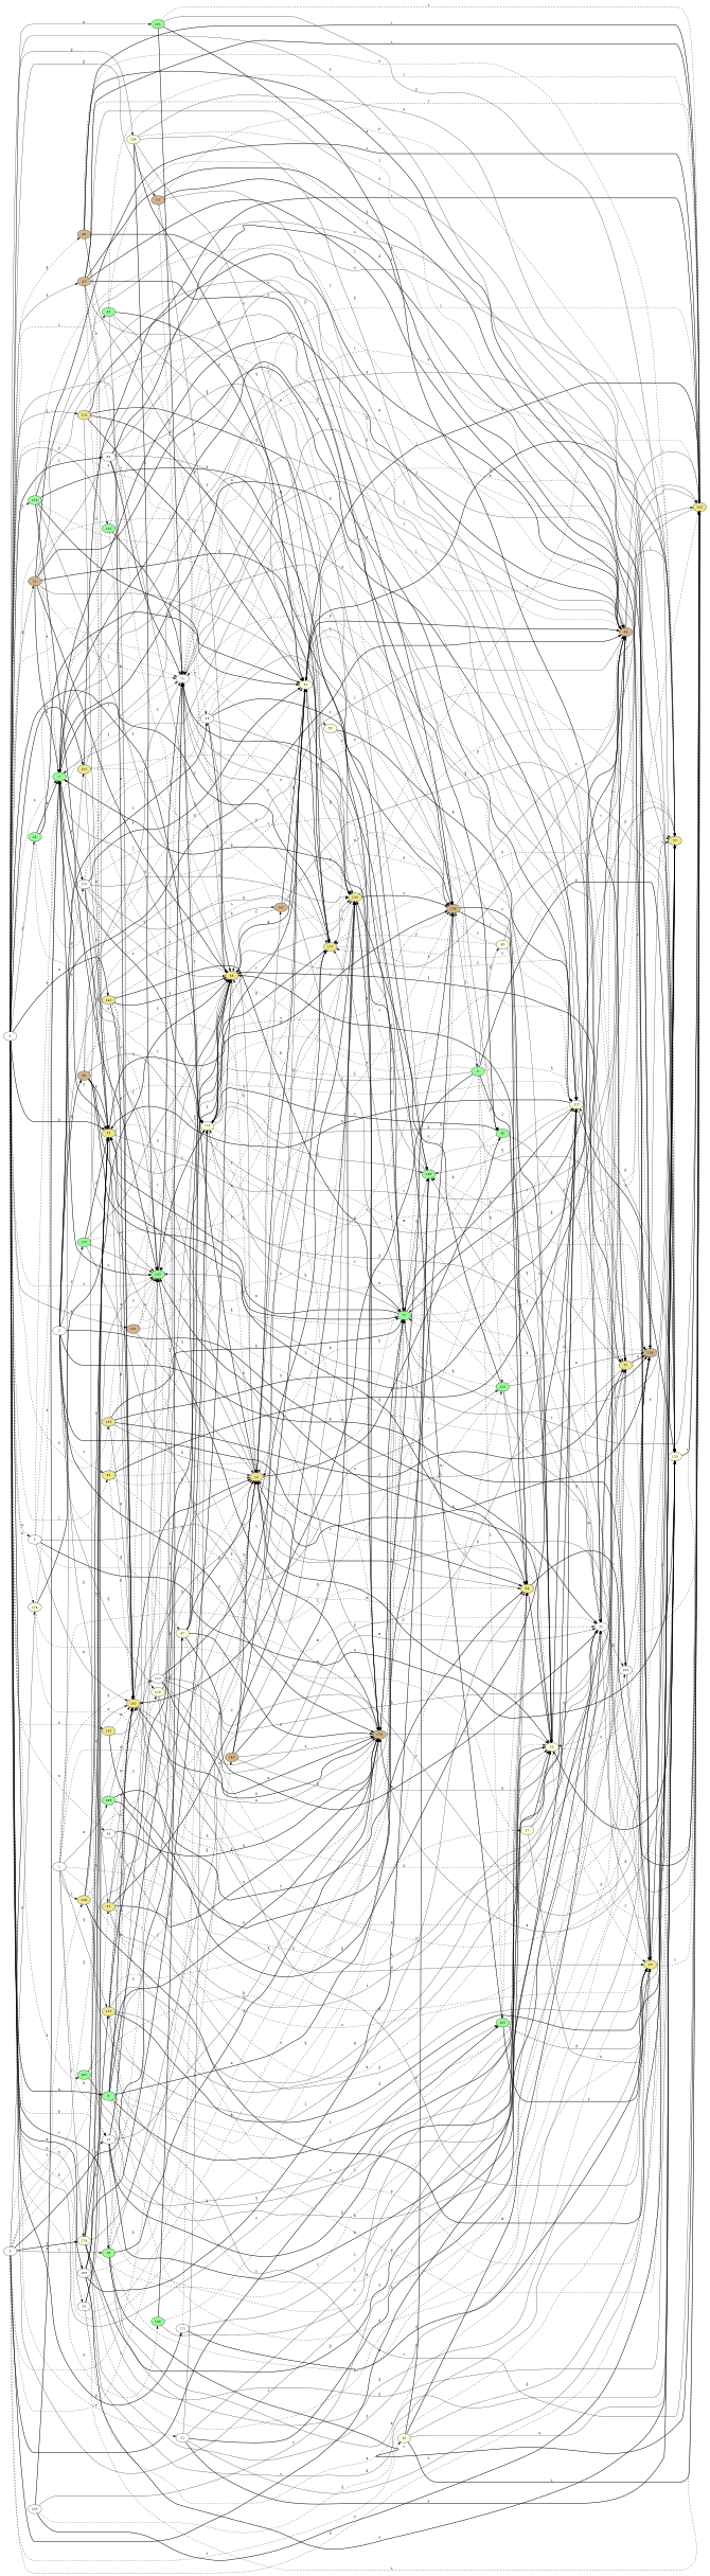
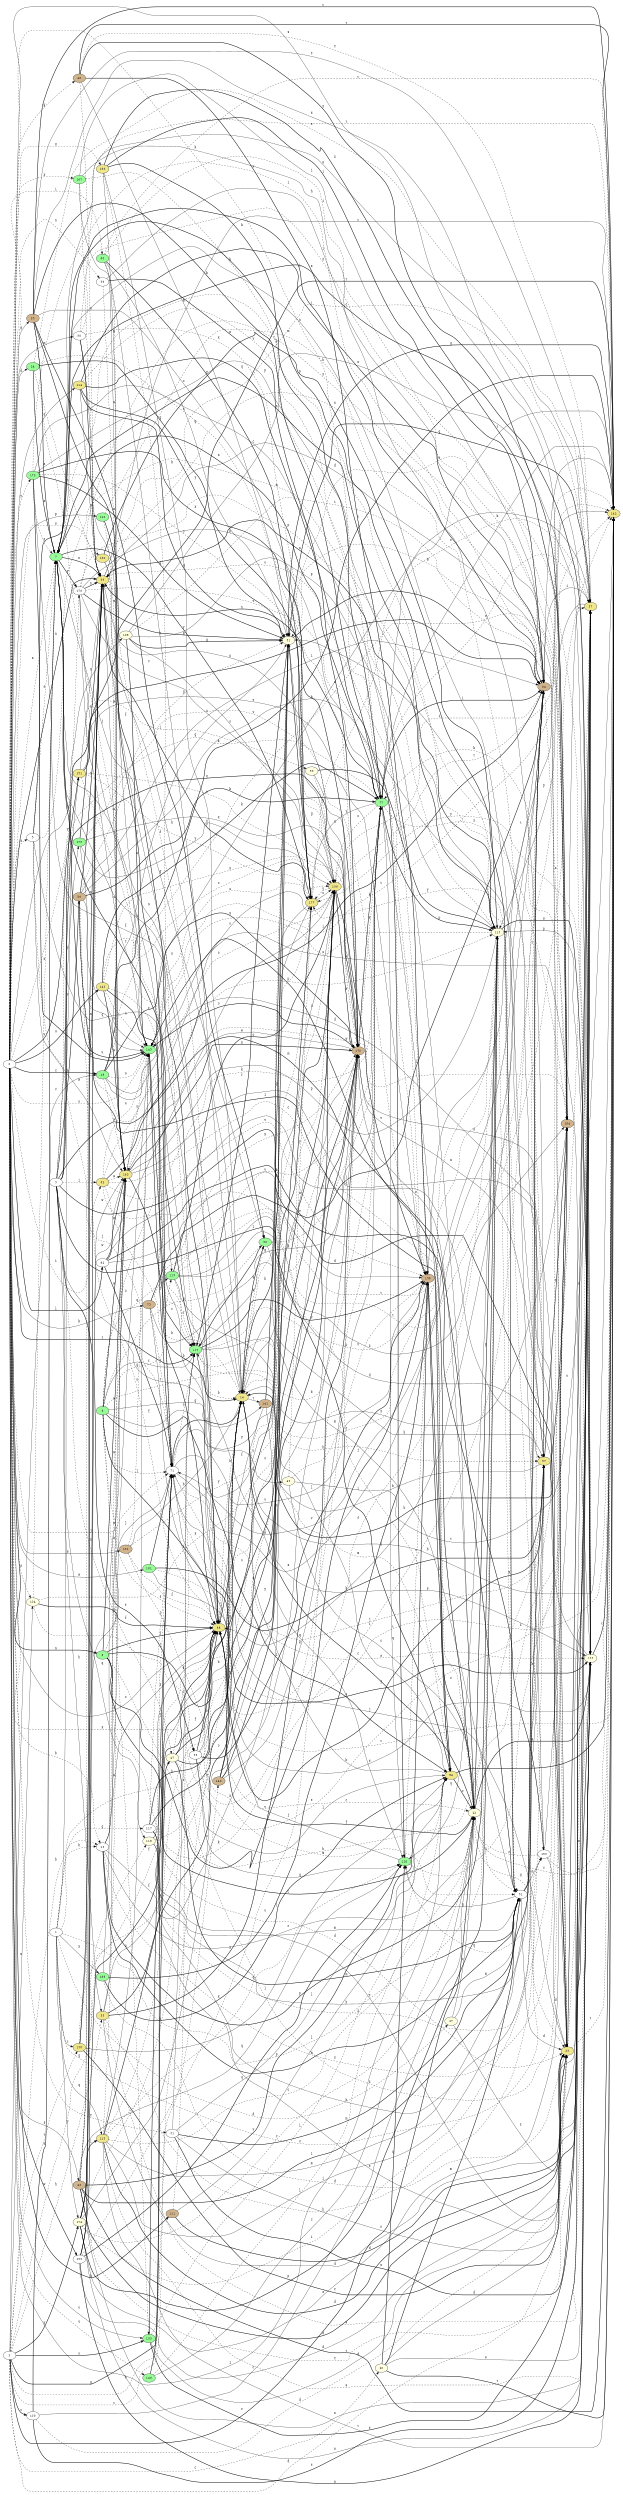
  strict digraph {
    fontname="Courier Prime"
    rankdir=LR
    node [fillcolor=palegreen fontname="Courier Prime" style=filled]
    edge [fontname="Courier Prime" style=dashed]
    0 [fillcolor=white]
    5 [fillcolor=white]
    6
    7
    13 [fillcolor=white]
    18
    23 [fillcolor=tan]
    24
    31 [fillcolor=white]
    35 [fillcolor=white]
    43 [fillcolor=tan]
    44 [fillcolor=khaki]
    46 [fillcolor=tan]
    59 [fillcolor=lightyellow]
    60
    62 [fillcolor=khaki]
    71 [fillcolor=white]
    73 [fillcolor=tan]
    77
    82 [fillcolor=white]
    84 [fillcolor=khaki]
    90 [fillcolor=white]
    96 [fillcolor=white]
    99 [fillcolor=khaki]
    105
    108 [fillcolor=lightyellow]
    110
-   111 [fillcolor=white]
+   111 [fillcolor=tan]
    114 [fillcolor=khaki]
-   128 [fillcolor=lightyellow]
+   128
    130 [fillcolor=khaki]
    131 [fillcolor=tan]
    134 [fillcolor=lightyellow]
    143 [fillcolor=khaki]
    146
    149
    151 [fillcolor=khaki]
    159 [fillcolor=white]
    161
    166 [fillcolor=khaki]
    167
    172
    184 [fillcolor=tan]
    91 [fillcolor=white]
    119
    135 [fillcolor=lightyellow]
    163 [fillcolor=khaki]
    22 [fillcolor=lightyellow]
    29 [fillcolor=khaki]
    170 [fillcolor=tan]
    57 [fillcolor=khaki]
    156 [fillcolor=tan]
    113 [fillcolor=lightyellow]
    64 [fillcolor=tan]
    176 [fillcolor=white]
    50
    177 [fillcolor=khaki]
    51 [fillcolor=lightyellow]
    142 [fillcolor=khaki]
    37 [fillcolor=khaki]
    106 [fillcolor=khaki]
    14 [fillcolor=khaki]
    120
    1 [fillcolor=white]
    27 [fillcolor=lightyellow]
    115 [fillcolor=khaki]
    117 [fillcolor=white]
    138 [fillcolor=khaki]
    153 [fillcolor=white]
    168
    174 [fillcolor=lightyellow]
    2 [fillcolor=white]
    20 [fillcolor=lightyellow]
    47 [fillcolor=lightyellow]
    55 [fillcolor=khaki]
    118 [fillcolor=lightyellow]
    139 [fillcolor=white]
    140 [fillcolor=tan]
    141 [fillcolor=tan]
    3 [fillcolor=white]
    56 [fillcolor=tan]
    175
    4
    49 [fillcolor=lightyellow]
    0 -> 5 [label=a]
    0 -> 6 [label=a style=bold]
    0 -> 7 [label=a]
    0 -> 13 [label=b]
    0 -> 18 [label=c style=bold]
    0 -> 23 [label=d style=solid]
    0 -> 24 [label=d style=solid]
    0 -> 31 [label=e]
    0 -> 35 [label=x]
    0 -> 43 [label=f style=solid]
    0 -> 44 [label=f style=solid]
    0 -> 46 [label=g]
    0 -> 59 [label=i]
    0 -> 60 [label=i]
    0 -> 62 [label=i]
    0 -> 71 [label=j]
    0 -> 73 [label=k style=solid]
    0 -> 77 [label=k]
    0 -> 82 [label=l style=bold]
    0 -> 84 [label=l style=solid]
    0 -> 90 [label=m style=solid]
    0 -> 96 [label=n]
    0 -> 99 [label=n style=bold]
    0 -> 105 [label=o style=solid]
    0 -> 108 [label=p style=solid]
    0 -> 110 [label=p style=solid]
    0 -> 111 [label=p style=bold]
    0 -> 114 [label=q style=solid]
    0 -> 128 [label=r style=bold]
    0 -> 130 [label=s]
    0 -> 131 [label=s style=solid]
    0 -> 134 [label=s]
    0 -> 143 [label=u style=bold]
    0 -> 146 [label=u]
    0 -> 149 [label=u]
    0 -> 151 [label=v style=bold]
    0 -> 159 [label=w style=bold]
    0 -> 161 [label=w style=solid]
    0 -> 166 [label=x]
    0 -> 167 [label=x]
    0 -> 172 [label=y]
    0 -> 184 [label=z style=solid]
    5 -> 7 [label=a]
    5 -> 71 [label=j]
    5 -> 91 [label=m]
    5 -> 119 [label=q style=solid]
    5 -> 135 [label=s style=bold]
    5 -> 163 [label=w style=solid]
    6 -> 44 [label=f style=bold]
    6 -> 119 [label=q]
    6 -> 163 [label=w style=bold]
    6 -> 22 [label=c style=bold]
    6 -> 29 [label=d]
    6 -> 170 [label=x style=bold]
    6 -> 57 [label=h]
    6 -> 156 [label=v style=bold]
    7 -> 99 [label=n style=bold]
    7 -> 128 [label=r style=bold]
    7 -> 149 [label=u style=bold]
    7 -> 91 [label=m style=bold]
    7 -> 113 [label=p]
    7 -> 64 [label=i style=bold]
    7 -> 176 [label=y style=bold]
    7 -> 50 [label=g style=solid]
    7 -> 177 [label=y style=bold]
    13 -> 44 [label=f style=solid]
    13 -> 149 [label=u style=solid]
    13 -> 184 [label=z]
    13 -> 91 [label=m style=bold]
    13 -> 163 [label=w]
    13 -> 22 [label=c style=solid]
    13 -> 170 [label=x style=solid]
    13 -> 113 [label=p style=bold]
    18 -> 149 [label=u]
    18 -> 184 [label=z]
    18 -> 135 [label=s style=solid]
    18 -> 163 [label=w]
    18 -> 29 [label=d style=solid]
    18 -> 170 [label=x style=bold]
    18 -> 51 [label=g style=solid]
    18 -> 142 [label=t style=bold]
    23 -> 7 [label=a style=bold]
    23 -> 44 [label=f style=bold]
    23 -> 71 [label=j]
    23 -> 77 [label=k style=bold]
    23 -> 135 [label=s style=solid]
    23 -> 50 [label=c style=bold]
    23 -> 142 [label=t style=bold]
    23 -> 37 [label=e style=solid]
    23 -> 106 [label=o style=solid]
    24 -> 7 [label=a style=bold]
    24 -> 99 [label=n]
    24 -> 51 [label=g style=bold]
    24 -> 37 [label=e]
    24 -> 106 [label=o]
    31 -> 84 [label=l style=solid]
    31 -> 128 [label=r style=solid]
    31 -> 91 [label=m style=bold]
    31 -> 135 [label=s style=bold]
    31 -> 37 [label=e style=solid]
    35 -> 44 [label=f style=bold]
    35 -> 84 [label=l style=solid]
    35 -> 156 [label=v style=bold]
    35 -> 64 [label=i]
    35 -> 106 [label=o]
    35 -> 14 [label=b style=solid]
    35 -> 120 [label=q style=solid]
    43 -> 44 [label=f]
    43 -> 99 [label=n]
    43 -> 135 [label=s style=solid]
    43 -> 163 [label=w style=solid]
    43 -> 29 [label=d style=bold]
    43 -> 156 [label=v style=bold]
    43 -> 64 [label=i style=bold]
    43 -> 142 [label=t style=bold]
    43 -> 37 [label=e]
    43 -> 120 [label=q style=solid]
    44 -> 7 [label=a style=solid]
    44 -> 22 [label=c]
    44 -> 51 [label=g style=bold]
    44 -> 14 [label=b]
    46 -> 99 [label=n]
    46 -> 184 [label=z style=bold]
    46 -> 156 [label=v style=bold]
    46 -> 51 [label=g style=solid]
    46 -> 142 [label=t style=bold]
    46 -> 37 [label=e]
    59 -> 170 [label=x style=solid]
    59 -> 113 [label=p style=bold]
    59 -> 106 [label=o]
    60 -> 44 [label=f]
    60 -> 163 [label=w style=solid]
    60 -> 64 [label=i]
    60 -> 177 [label=y style=bold]
    60 -> 51 [label=g style=solid]
    60 -> 142 [label=t]
    62 -> 84 [label=l]
    62 -> 149 [label=u]
    62 -> 163 [label=w]
    62 -> 22 [label=c]
    62 -> 156 [label=v]
    62 -> 64 [label=i style=bold]
    62 -> 106 [label=o]
    62 -> 14 [label=b]
    71 -> 128 [label=r]
    71 -> 135 [label=s]
    71 -> 64 [label=i style=solid]
    71 -> 177 [label=y style=solid]
    71 -> 142 [label=t]
    71 -> 106 [label=o style=solid]
    73 -> 44 [label=f style=solid]
    73 -> 71 [label=j]
    73 -> 91 [label=m style=solid]
    73 -> 64 [label=i style=bold]
    73 -> 142 [label=t]
    77 -> 7 [label=a style=bold]
    77 -> 84 [label=l style=solid]
    77 -> 99 [label=n style=bold]
    77 -> 184 [label=z]
    77 -> 170 [label=x]
    77 -> 113 [label=p style=bold]
    77 -> 64 [label=i style=bold]
    77 -> 177 [label=y style=solid]
    77 -> 142 [label=t style=solid]
    77 -> 37 [label=e]
    77 -> 106 [label=o]
    77 -> 14 [label=b]
    77 -> 120 [label=q style=solid]
    82 -> 71 [label=j style=bold]
    82 -> 163 [label=w style=bold]
    82 -> 29 [label=d style=bold]
    82 -> 57 [label=h style=solid]
    82 -> 156 [label=v style=solid]
    82 -> 106 [label=o style=solid]
    84 -> 22 [label=c style=bold]
    84 -> 142 [label=t style=bold]
    84 -> 14 [label=b style=solid]
    90 -> 99 [label=n style=bold]
    90 -> 149 [label=u style=solid]
    90 -> 184 [label=z]
    90 -> 170 [label=x]
    90 -> 142 [label=t]
    96 -> 163 [label=w]
    96 -> 170 [label=x style=bold]
    96 -> 64 [label=i style=solid]
    99 -> 163 [label=w style=solid]
    99 -> 29 [label=d style=solid]
    99 -> 156 [label=v]
    99 -> 177 [label=y style=bold]
    99 -> 142 [label=t style=solid]
    99 -> 37 [label=e]
    105 -> 71 [label=j style=bold]
    105 -> 84 [label=l]
    105 -> 29 [label=d style=solid]
    105 -> 37 [label=e style=bold]
    108 -> 149 [label=u style=bold]
    108 -> 135 [label=s style=solid]
    108 -> 113 [label=p style=solid]
    108 -> 64 [label=i]
    108 -> 51 [label=g style=bold]
    108 -> 106 [label=o style=solid]
    110 -> 71 [label=j style=bold]
    110 -> 163 [label=w]
    110 -> 57 [label=h]
    111 -> 84 [label=l style=solid]
    111 -> 128 [label=r]
    111 -> 29 [label=d style=bold]
    114 -> 99 [label=n style=solid]
    114 -> 156 [label=v]
    114 -> 64 [label=i style=bold]
    114 -> 177 [label=y style=bold]
    114 -> 51 [label=g style=bold]
    114 -> 120 [label=q style=bold]
    128 -> 44 [label=f style=solid]
    128 -> 77 [label=k style=solid]
    128 -> 184 [label=z style=solid]
    128 -> 91 [label=m]
    128 -> 156 [label=v style=bold]
    128 -> 113 [label=p]
    128 -> 14 [label=b]
    128 -> 120 [label=q style=solid]
    130 -> 163 [label=w]
    130 -> 113 [label=p style=bold]
    130 -> 14 [label=b style=solid]
    131 -> 44 [label=f]
    131 -> 149 [label=u]
    131 -> 91 [label=m]
    131 -> 177 [label=y]
    131 -> 14 [label=b style=solid]
    134 -> 7 [label=a]
    134 -> 44 [label=f style=bold]
    134 -> 170 [label=x]
    134 -> 37 [label=e]
    143 -> 44 [label=f style=bold]
    143 -> 77 [label=k style=bold]
    143 -> 128 [label=r]
    143 -> 149 [label=u]
    143 -> 163 [label=w style=bold]
    143 -> 170 [label=x]
    143 -> 106 [label=o]
    146 -> 71 [label=j style=bold]
    146 -> 84 [label=l]
    146 -> 22 [label=c style=solid]
    149 -> 71 [label=j style=bold]
    149 -> 128 [label=r style=bold]
    149 -> 142 [label=t]
    151 -> 99 [label=n style=solid]
    151 -> 128 [label=r]
    151 -> 156 [label=v style=solid]
    151 -> 177 [label=y]
    151 -> 142 [label=t style=bold]
    151 -> 106 [label=o]
    159 -> 44 [label=f style=bold]
    159 -> 99 [label=n style=bold]
    159 -> 135 [label=s style=bold]
    159 -> 29 [label=d style=solid]
    159 -> 170 [label=x]
    159 -> 120 [label=q style=bold]
    161 -> 71 [label=j style=bold]
    161 -> 135 [label=s style=solid]
    161 -> 57 [label=h style=bold]
    161 -> 142 [label=t]
    166 -> 77 [label=k style=bold]
    166 -> 128 [label=r]
    166 -> 184 [label=z style=bold]
    166 -> 163 [label=w style=solid]
    166 -> 64 [label=i style=bold]
    166 -> 14 [label=b style=solid]
    167 -> 77 [label=k]
    167 -> 99 [label=n]
    167 -> 57 [label=h style=solid]
    167 -> 64 [label=i style=solid]
    167 -> 14 [label=b style=solid]
    172 -> 7 [label=a]
    172 -> 44 [label=f style=solid]
    172 -> 149 [label=u style=bold]
    172 -> 22 [label=c style=solid]
    172 -> 170 [label=x style=bold]
    172 -> 113 [label=p style=solid]
    172 -> 64 [label=i]
    172 -> 51 [label=g style=bold]
    172 -> 106 [label=o]
    184 -> 71 [label=j]
    184 -> 77 [label=k]
    184 -> 163 [label=w]
    184 -> 37 [label=e style=solid]
    184 -> 14 [label=b style=bold]
    91 -> 29 [label=d style=solid]
    91 -> 57 [label=h style=bold]
    91 -> 64 [label=i]
    91 -> 120 [label=q style=solid]
    91 -> 153 [label=m style=solid]
    119 -> 77 [label=k]
    119 -> 84 [label=l style=solid]
    119 -> 128 [label=r]
    119 -> 184 [label=z style=solid]
    119 -> 29 [label=d style=solid]
    119 -> 170 [label=x]
    119 -> 142 [label=t]
    119 -> 106 [label=o style=bold]
    135 -> 170 [label=x style=solid]
    135 -> 113 [label=p style=solid]
    135 -> 177 [label=y]
    135 -> 142 [label=t style=bold]
    163 -> 149 [label=u]
    163 -> 29 [label=d style=solid]
    163 -> 170 [label=x style=bold]
    163 -> 113 [label=p style=solid]
    163 -> 106 [label=o style=solid]
    163 -> 14 [label=b style=bold]
    22 -> 44 [label=f style=bold]
    22 -> 149 [label=u style=bold]
    22 -> 184 [label=z]
    22 -> 135 [label=s style=bold]
    22 -> 29 [label=d]
    22 -> 113 [label=p style=bold]
    29 -> 71 [label=j style=solid]
    29 -> 99 [label=n]
    29 -> 135 [label=s]
    29 -> 51 [label=g]
    29 -> 142 [label=t]
    29 -> 37 [label=e style=bold]
    170 -> 77 [label=k style=bold]
    170 -> 99 [label=n style=solid]
    170 -> 149 [label=u style=bold]
    170 -> 163 [label=w style=solid]
    170 -> 22 [label=c style=solid]
    57 -> 44 [label=f style=bold]
    57 -> 184 [label=z style=bold]
    57 -> 170 [label=x style=solid]
    57 -> 51 [label=g style=solid]
    57 -> 14 [label=b style=solid]
    156 -> 84 [label=l style=bold]
    156 -> 22 [label=c style=bold]
    156 -> 142 [label=t style=solid]
    113 -> 7 [label=a style=bold]
    113 -> 44 [label=f]
    113 -> 99 [label=n style=bold]
    113 -> 128 [label=r]
    113 -> 149 [label=u]
    113 -> 91 [label=m]
    113 -> 135 [label=s style=bold]
    113 -> 120 [label=q style=solid]
    64 -> 44 [label=f style=solid]
    64 -> 71 [label=j style=solid]
    64 -> 184 [label=z]
    64 -> 142 [label=t style=solid]
    64 -> 37 [label=i style=solid]
    176 -> 44 [label=f style=solid]
    176 -> 77 [label=k style=solid]
    176 -> 99 [label=n style=bold]
    176 -> 149 [label=u style=solid]
    176 -> 184 [label=z]
    176 -> 156 [label=v]
    176 -> 113 [label=p]
    176 -> 51 [label=g style=bold]
    176 -> 106 [label=o style=solid]
    50 -> 77 [label=k]
    50 -> 128 [label=r style=bold]
    50 -> 57 [label=h style=solid]
    50 -> 14 [label=b]
    177 -> 149 [label=u]
    177 -> 37 [label=e]
    177 -> 106 [label=o style=solid]
    177 -> 14 [label=b style=solid]
    51 -> 128 [label=r style=bold]
    51 -> 135 [label=s]
    51 -> 64 [label=i style=bold]
    51 -> 177 [label=y style=bold]
    51 -> 14 [label=b style=bold]
    142 -> 77 [label=k style=solid]
    142 -> 22 [label=c]
    142 -> 51 [label=g style=bold]
    142 -> 14 [label=b style=solid]
    37 -> 7 [label=a style=solid]
    37 -> 149 [label=u style=solid]
    37 -> 113 [label=p style=solid]
    37 -> 51 [label=g style=bold]
    106 -> 170 [label=x style=bold]
    106 -> 156 [label=v style=bold]
    106 -> 64 [label=i]
    106 -> 177 [label=y]
    106 -> 51 [label=g style=solid]
    106 -> 142 [label=t]
    14 -> 7 [label=a style=solid]
    14 -> 71 [label=j style=bold]
    14 -> 99 [label=n style=solid]
    14 -> 22 [label=c style=bold]
    14 -> 170 [label=x style=solid]
    14 -> 50 [label=g style=bold]
    14 -> 51 [label=g]
    14 -> 141 [label=t style=solid]
    120 -> 71 [label=j style=solid]
    120 -> 184 [label=z]
    120 -> 156 [label=v]
    1 -> 13 [label=b]
    1 -> 77 [label=k]
    1 -> 151 [label=v style=solid]
    1 -> 113 [label=p]
    1 -> 27 [label=d]
    1 -> 115 [label=q style=solid]
    1 -> 117 [label=q]
    1 -> 138 [label=t style=solid]
    1 -> 153 [label=v]
    1 -> 168 [label=x style=solid]
    1 -> 174 [label=y style=solid]
    27 -> 91 [label=m style=solid]
    27 -> 22 [label=c style=solid]
    27 -> 37 [label=e style=solid]
    115 -> 44 [label=f style=bold]
    115 -> 149 [label=u style=solid]
    115 -> 91 [label=m style=solid]
    115 -> 135 [label=s]
    115 -> 163 [label=w]
    115 -> 22 [label=c]
    115 -> 29 [label=d style=bold]
    115 -> 64 [label=i style=solid]
    115 -> 142 [label=t style=solid]
    115 -> 14 [label=b]
    115 -> 120 [label=q]
    117 -> 71 [label=j]
    117 -> 184 [label=z]
    117 -> 91 [label=m style=solid]
    117 -> 170 [label=x style=bold]
    117 -> 57 [label=h style=solid]
    117 -> 37 [label=e style=solid]
    117 -> 106 [label=o style=bold]
    138 -> 71 [label=j style=solid]
    138 -> 84 [label=l style=solid]
    138 -> 99 [label=n style=bold]
    138 -> 37 [label=e style=bold]
    138 -> 106 [label=o]
    153 -> 7 [label=a style=solid]
    153 -> 22 [label=c]
    153 -> 29 [label=d style=solid]
    153 -> 177 [label=y]
    153 -> 142 [label=t]
    153 -> 37 [label=e style=solid]
    153 -> 120 [label=q]
    168 -> 84 [label=l style=bold]
    168 -> 163 [label=w style=solid]
    168 -> 29 [label=d]
    168 -> 156 [label=v style=bold]
    174 -> 99 [label=n style=bold]
    174 -> 184 [label=z style=solid]
    174 -> 135 [label=s style=solid]
    174 -> 163 [label=w style=solid]
    174 -> 22 [label=c]
    174 -> 113 [label=p style=bold]
    174 -> 64 [label=i]
    174 -> 106 [label=o style=solid]
    174 -> 14 [label=b]
    174 -> 115 [label=l style=bold]
    2 -> 13 [label=b]
    2 -> 18 [label=c style=solid]
    2 -> 105 [label=o style=bold]
    2 -> 134 [label=s style=solid]
    2 -> 22 [label=c style=bold]
    2 -> 29 [label=d]
    2 -> 14 [label=b]
    2 -> 138 [label=t]
    2 -> 174 [label=y style=bold]
    2 -> 20 [label=c]
    2 -> 47 [label=g style=bold]
    2 -> 55 [label=h]
    2 -> 118 [label=q]
+   2 -> 139 [label=t style=bold]
    2 -> 140 [label=t]
    20 -> 91 [label=m style=bold]
    20 -> 135 [label=s style=solid]
    20 -> 29 [label=d style=solid]
    20 -> 142 [label=t style=bold]
    20 -> 120 [label=q style=bold]
    47 -> 44 [label=f style=bold]
-   47 -> 128 [label=r style=bold]
+   47 -> 128 [label=r]
    47 -> 184 [label=z]
    47 -> 91 [label=m style=bold]
    47 -> 170 [label=x style=bold]
    47 -> 14 [label=b style=bold]
    55 -> 44 [label=f style=solid]
    55 -> 135 [label=s]
    55 -> 163 [label=w style=solid]
    55 -> 29 [label=d style=solid]
    55 -> 170 [label=x style=bold]
    55 -> 57 [label=h]
    55 -> 106 [label=o style=bold]
    118 -> 44 [label=f style=solid]
    118 -> 71 [label=j]
    118 -> 57 [label=h style=solid]
    118 -> 177 [label=y]
    118 -> 37 [label=e style=solid]
    139 -> 7 [label=a style=bold]
    139 -> 22 [label=c style=solid]
    139 -> 29 [label=d]
    139 -> 37 [label=e style=bold]
    140 -> 77 [label=k style=solid]
    140 -> 170 [label=x style=solid]
    140 -> 177 [label=y style=bold]
    140 -> 106 [label=o style=bold]
    140 -> 14 [label=b style=bold]
    141 -> 44 [label=f style=solid]
    141 -> 135 [label=s style=solid]
    141 -> 51 [label=g style=bold]
    3 -> 35 [label=e style=bold]
    3 -> 62 [label=i]
    3 -> 77 [label=k]
    3 -> 84 [label=l style=bold]
    3 -> 91 [label=m style=bold]
    3 -> 170 [label=x style=bold]
    3 -> 64 [label=i style=bold]
    3 -> 176 [label=y]
    3 -> 153 [label=v style=bold]
    3 -> 47 [label=g]
    3 -> 55 [label=h style=solid]
    3 -> 118 [label=q style=solid]
    3 -> 141 [label=t style=solid]
    3 -> 56 [label=h style=bold]
    3 -> 175 [label=y style=solid]
    56 -> 44 [label=f]
    56 -> 77 [label=k style=bold]
    56 -> 84 [label=l style=bold]
    56 -> 99 [label=n style=bold]
    56 -> 149 [label=u style=solid]
    56 -> 57 [label=h style=solid]
    56 -> 113 [label=p]
    56 -> 64 [label=i style=solid]
    56 -> 51 [label=g]
    175 -> 99 [label=n style=bold]
    175 -> 149 [label=u style=solid]
    175 -> 170 [label=x style=solid]
    175 -> 156 [label=v]
    175 -> 106 [label=o style=solid]
    4 -> 44 [label=f]
    4 -> 71 [label=j]
    4 -> 77 [label=k]
    4 -> 84 [label=l style=bold]
    4 -> 105 [label=o]
    4 -> 128 [label=r style=solid]
    4 -> 119 [label=q]
    4 -> 135 [label=s style=bold]
    4 -> 163 [label=w style=bold]
    4 -> 57 [label=h]
-   156 -> 4 [label=v style=solid]
+   4 -> 156 [label=v style=solid]
    4 -> 50 [label=g]
    4 -> 49 [label=g style=solid]
    49 -> 22 [label=c style=solid]
    49 -> 156 [label=v]
    49 -> 177 [label=y]
    49 -> 142 [label=t style=solid]
  }
